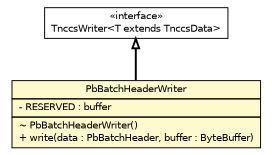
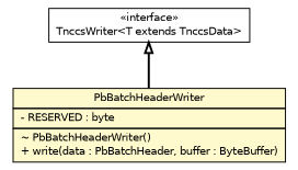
  digraph {
    nodesep=0.25
    ranksep=0.5
    node [fontcolor=black fontname=Helvetica fontsize=10.0 shape=plaintext]
    n1 [label=<<table title="de.hsbremen.tc.tnc.message.tnccs.serialize.bytebuffer.TnccsWriter" border="0" cellborder="1" cellspacing="0" cellpadding="2" port="p" href="../../../../../../../de/hsbremen/tc/tnc/message/tnccs/serialize/bytebuffer/TnccsWriter.html"> 		<tr><td><table border="0" cellspacing="0" cellpadding="1"> <tr><td align="center" balign="center"> &#171;interface&#187; </td></tr> <tr><td align="center" balign="center"> TnccsWriter&lt;T extends TnccsData&gt; </td></tr> 		</table></td></tr> 		</table>>]
-   n2 [label=<<table title="org.ietf.nea.pb.serialize.writer.bytebuffer.PbBatchHeaderWriter" border="0" cellborder="1" cellspacing="0" cellpadding="2" port="p" bgcolor="lemonChiffon" href="./PbBatchHeaderWriter.html"> 		<tr><td><table border="0" cellspacing="0" cellpadding="1"> <tr><td align="center" balign="center"> PbBatchHeaderWriter </td></tr> 		</table></td></tr> 		<tr><td><table border="0" cellspacing="0" cellpadding="1"> <tr><td align="left" balign="left"> - RESERVED : buffer </td></tr> 		</table></td></tr> 		<tr><td><table border="0" cellspacing="0" cellpadding="1"> <tr><td align="left" balign="left"> ~ PbBatchHeaderWriter() </td></tr> <tr><td align="left" balign="left"> + write(data : PbBatchHeader, buffer : ByteBuffer) </td></tr> 		</table></td></tr> 		</table>>]
+   n2 [label=<<table title="org.ietf.nea.pb.serialize.writer.bytebuffer.PbBatchHeaderWriter" border="0" cellborder="1" cellspacing="0" cellpadding="2" port="p" bgcolor="lemonChiffon" href="./PbBatchHeaderWriter.html"> 		<tr><td><table border="0" cellspacing="0" cellpadding="1"> <tr><td align="center" balign="center"> PbBatchHeaderWriter </td></tr> 		</table></td></tr> 		<tr><td><table border="0" cellspacing="0" cellpadding="1"> <tr><td align="left" balign="left"> - RESERVED : byte </td></tr> 		</table></td></tr> 		<tr><td><table border="0" cellspacing="0" cellpadding="1"> <tr><td align="left" balign="left"> ~ PbBatchHeaderWriter() </td></tr> <tr><td align="left" balign="left"> + write(data : PbBatchHeader, buffer : ByteBuffer) </td></tr> 		</table></td></tr> 		</table>>]
    n1 -> n2 [arrowtail=empty dir=back fontname=Helvetica fontsize=10 headport=p labelfontname=Helvetica labelfontsize=10 style=bold tailport=p]
  }
